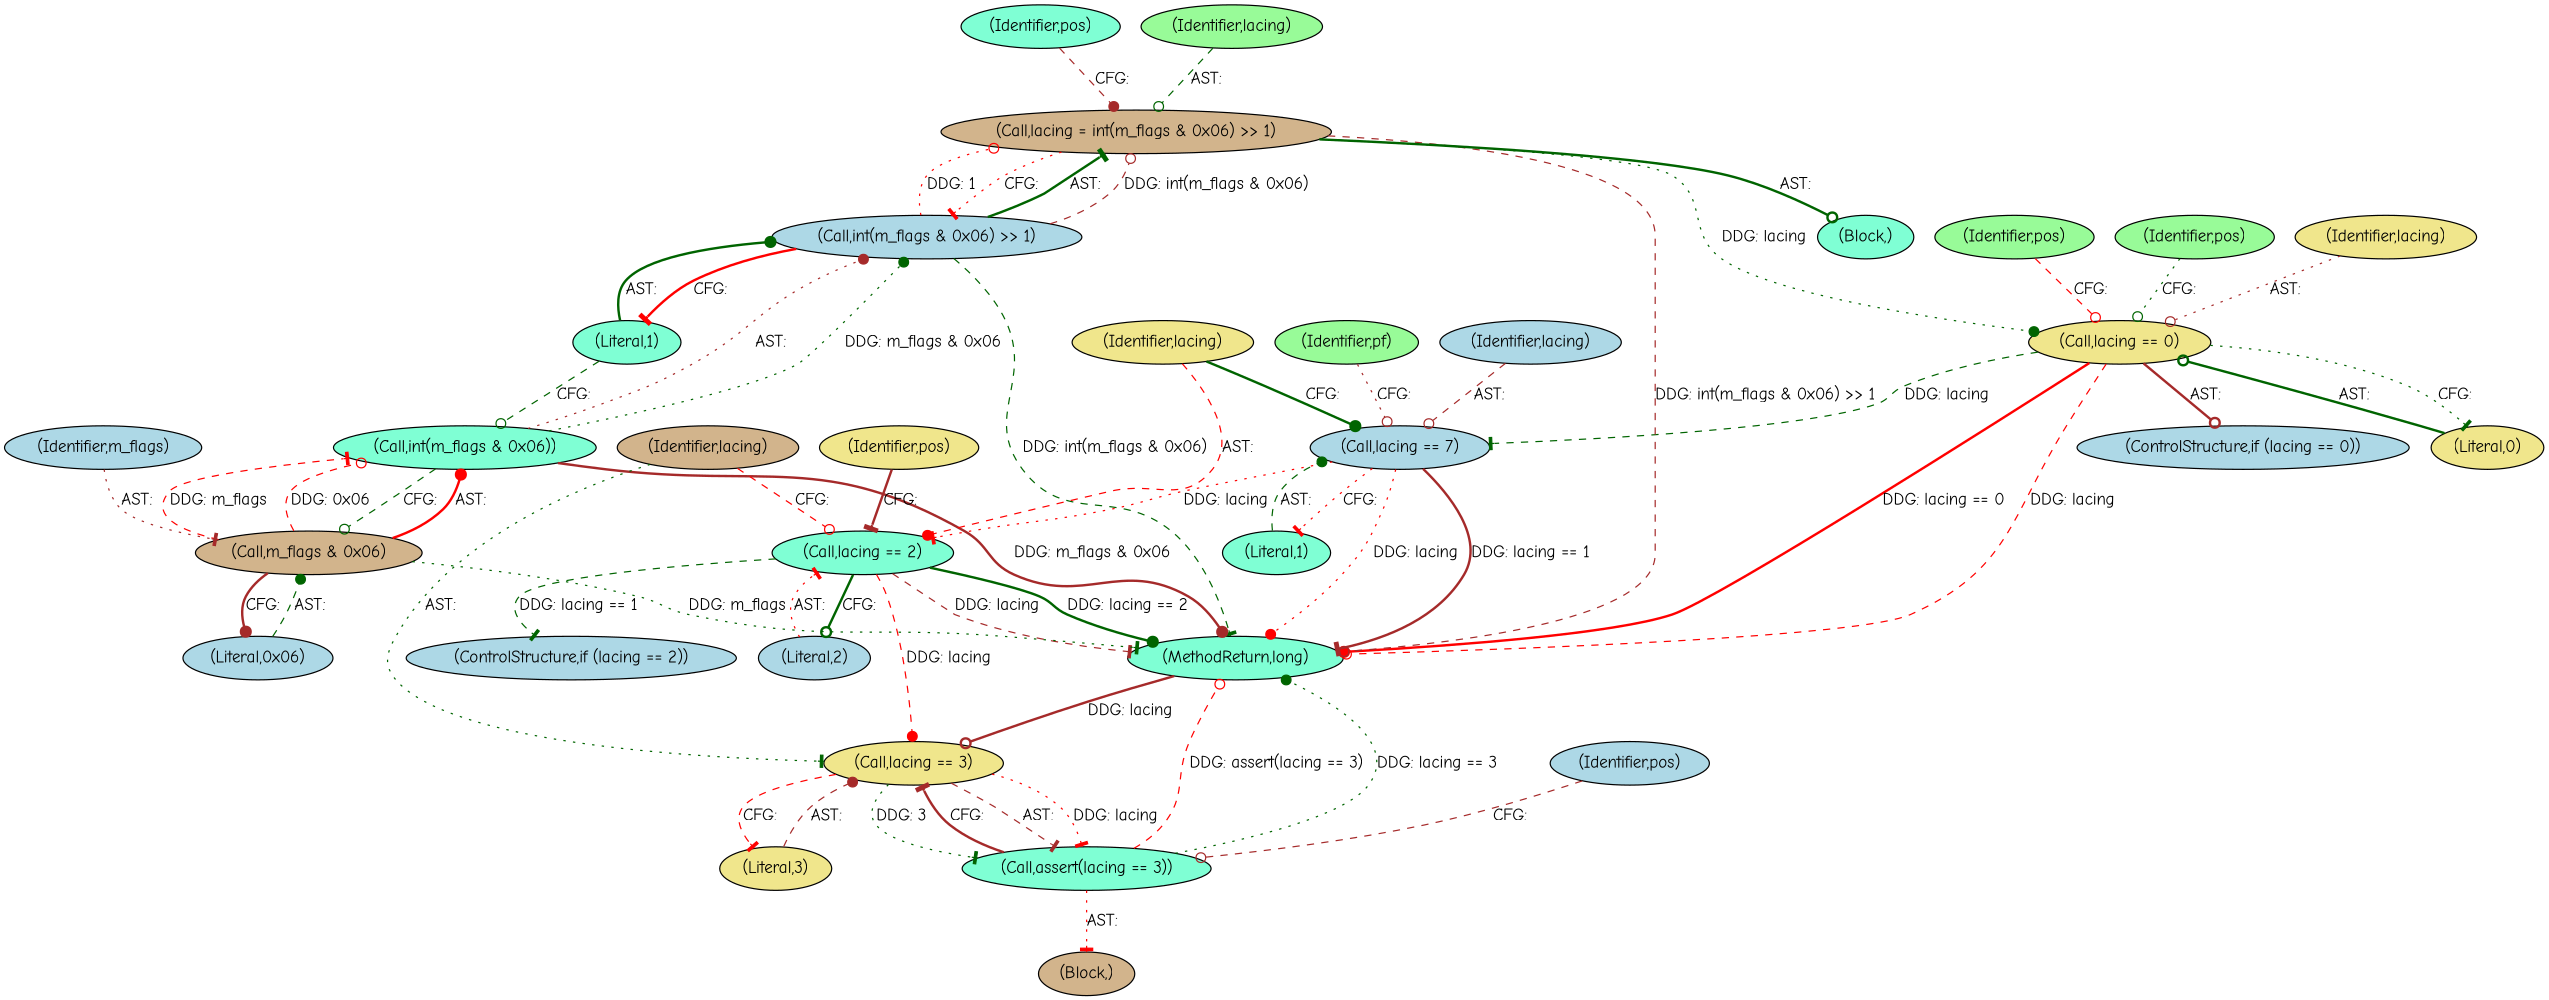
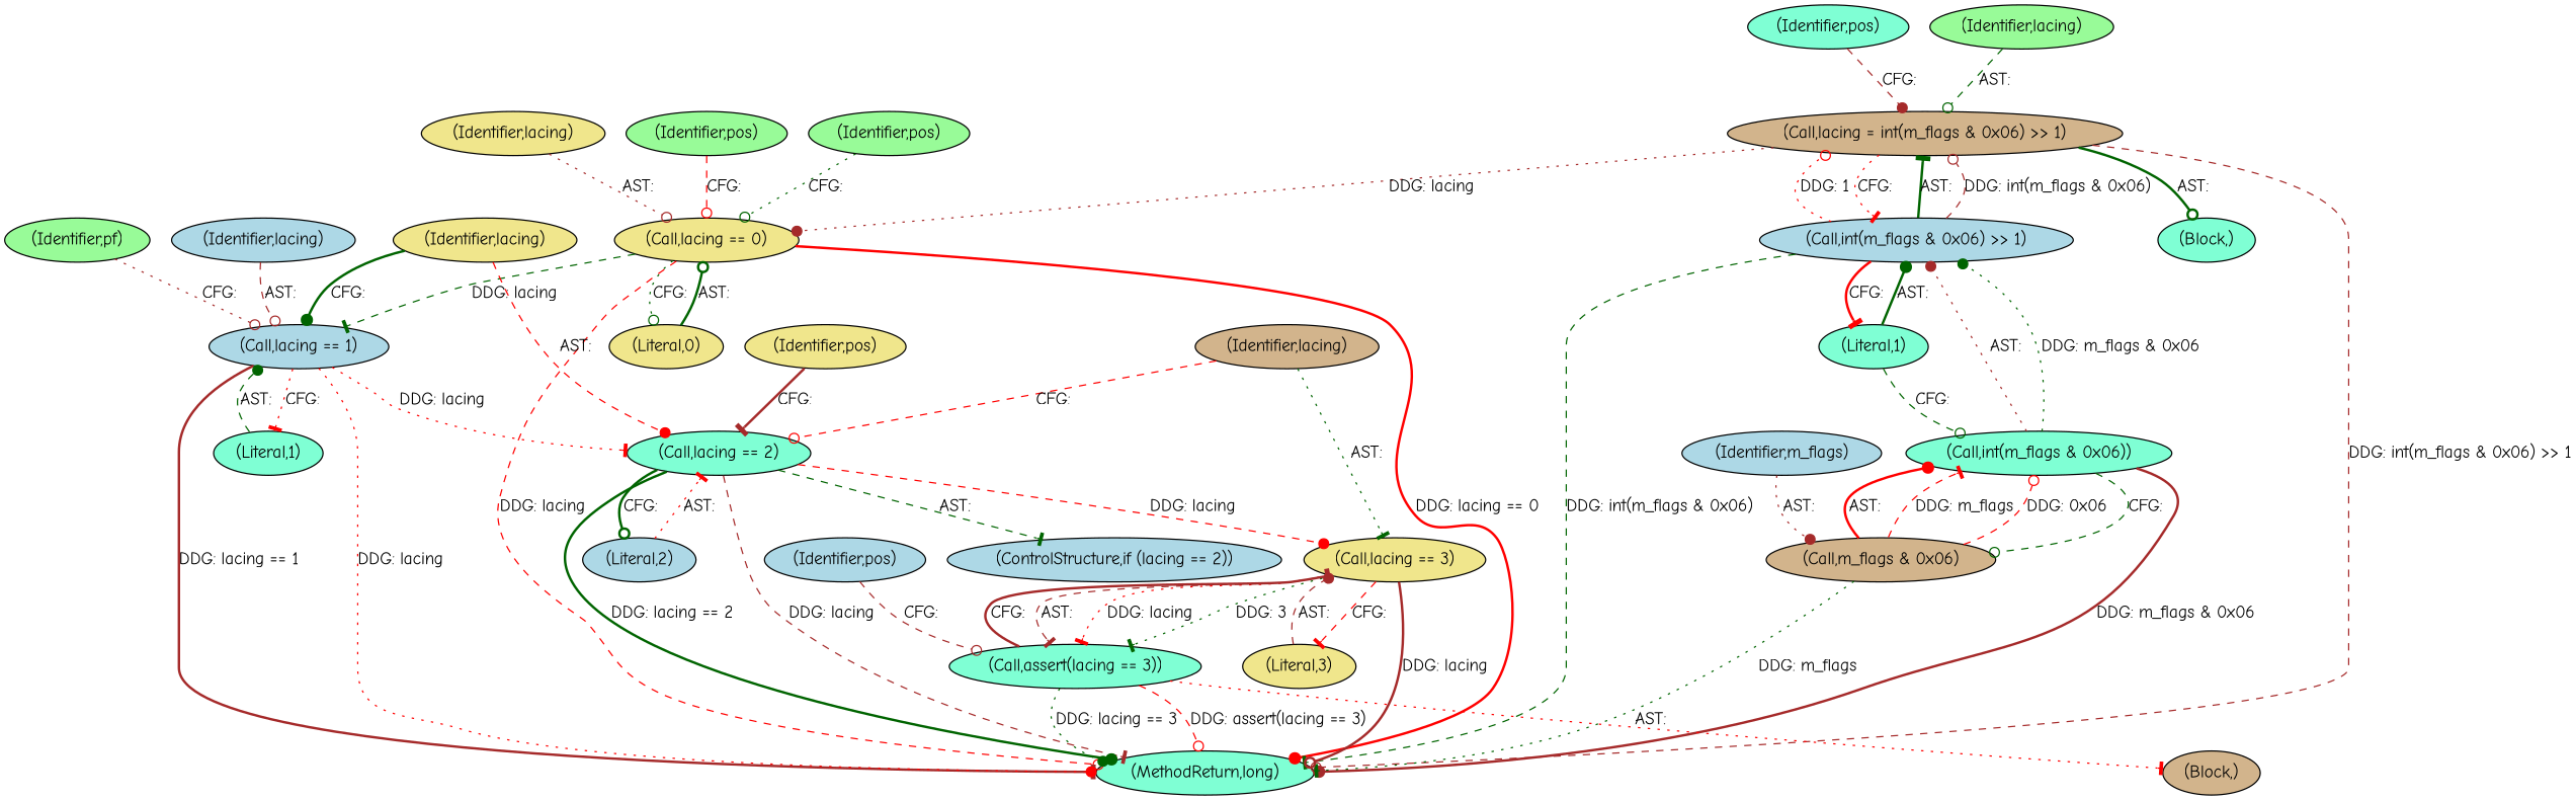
  digraph {
    fontname="Comic Neue"
    node [fillcolor=lightblue fontname="Comic Neue" style=filled]
    edge [arrowhead=odot color=darkgreen fontname="Comic Neue" style=dashed]
    n1 [fillcolor=khaki label="(Call,lacing == 0)"]
-   n2 [label="(Call,lacing == 7)"]
+   n2 [label="(Call,lacing == 1)"]
    n3 [fillcolor=khaki label="(Literal,0)"]
    n4 [fillcolor=aquamarine label="(MethodReturn,long)"]
-   n5 [label="(ControlStructure,if (lacing == 0))"]
    n6 [fillcolor=aquamarine label="(Call,lacing == 2)"]
    n7 [fillcolor=aquamarine label="(Literal,1)"]
    n8 [fillcolor=tan label="(Call,lacing = int(m_flags & 0x06) >> 1)"]
    n9 [label="(Call,int(m_flags & 0x06) >> 1)"]
    n10 [fillcolor=aquamarine label="(Block,)"]
    n11 [fillcolor=aquamarine label="(Literal,1)"]
    n12 [fillcolor=aquamarine label="(Call,int(m_flags & 0x06))"]
    n13 [fillcolor=tan label="(Call,m_flags & 0x06)"]
-   n14 [label="(Literal,0x06)"]
    n15 [fillcolor=khaki label="(Call,lacing == 3)"]
    n16 [label="(ControlStructure,if (lacing == 2))"]
    n17 [label="(Literal,2)"]
    n18 [fillcolor=aquamarine label="(Call,assert(lacing == 3))"]
    n19 [fillcolor=khaki label="(Literal,3)"]
    n20 [fillcolor=tan label="(Block,)"]
    n21 [label="(Identifier,m_flags)"]
    n22 [fillcolor=palegreen label="(Identifier,pos)"]
    n23 [label="(Identifier,lacing)"]
    n24 [fillcolor=khaki label="(Identifier,lacing)"]
    n25 [fillcolor=palegreen label="(Identifier,pos)"]
    n26 [fillcolor=palegreen label="(Identifier,pf)"]
    n27 [fillcolor=khaki label="(Identifier,pos)"]
    n28 [fillcolor=aquamarine label="(Identifier,pos)"]
    n29 [fillcolor=tan label="(Identifier,lacing)"]
    n30 [label="(Identifier,pos)"]
    n31 [fillcolor=khaki label="(Identifier,lacing)"]
    n32 [fillcolor=palegreen label="(Identifier,lacing)"]
    n1 -> n2 [arrowhead=tee label="DDG: lacing"]
-   n1 -> n3 [arrowhead=tee label="CFG: " style=dotted]
+   n1 -> n3 [label="CFG: " style=dotted]
    n1 -> n4 [color=red label="DDG: lacing"]
    n1 -> n4 [arrowhead=dot color=red label="DDG: lacing == 0" style=bold]
-   n1 -> n5 [color=brown label="AST: " style=bold]
    n2 -> n4 [arrowhead=tee color=brown label="DDG: lacing == 1" style=bold]
    n2 -> n4 [arrowhead=dot color=red label="DDG: lacing" style=dotted]
    n2 -> n6 [arrowhead=tee color=red label="DDG: lacing" style=dotted]
    n2 -> n7 [arrowhead=tee color=red label="CFG: " style=dotted]
    n3 -> n1 [label="AST: " style=bold]
    n6 -> n4 [arrowhead=tee color=brown label="DDG: lacing"]
    n6 -> n4 [arrowhead=dot label="DDG: lacing == 2" style=bold]
    n6 -> n15 [arrowhead=dot color=red label="DDG: lacing"]
-   n6 -> n16 [arrowhead=tee label="DDG: lacing == 1"]
+   n6 -> n16 [arrowhead=tee label="AST: "]
    n6 -> n17 [label="CFG: " style=bold]
    n7 -> n2 [arrowhead=dot label="AST: "]
-   n8 -> n1 [arrowhead=dot label="DDG: lacing" style=dotted]
+   n8 -> n1 [arrowhead=dot color=brown label="DDG: lacing" style=dotted]
    n8 -> n4 [color=brown label="DDG: int(m_flags & 0x06) >> 1"]
    n8 -> n9 [arrowhead=tee color=red label="CFG: " style=dotted]
    n8 -> n10 [label="AST: " style=bold]
    n9 -> n4 [arrowhead=tee label="DDG: int(m_flags & 0x06)"]
    n9 -> n8 [arrowhead=tee label="AST: " style=bold]
    n9 -> n8 [color=brown label="DDG: int(m_flags & 0x06)"]
    n9 -> n8 [color=red label="DDG: 1" style=dotted]
    n9 -> n11 [arrowhead=tee color=red label="CFG: " style=bold]
    n11 -> n9 [arrowhead=dot label="AST: " style=bold]
    n11 -> n12 [label="CFG: "]
    n12 -> n4 [arrowhead=dot color=brown label="DDG: m_flags & 0x06" style=bold]
    n12 -> n9 [arrowhead=dot color=brown label="AST: " style=dotted]
    n12 -> n9 [arrowhead=dot label="DDG: m_flags & 0x06" style=dotted]
    n12 -> n13 [label="CFG: "]
    n13 -> n4 [arrowhead=tee label="DDG: m_flags" style=dotted]
    n13 -> n12 [arrowhead=dot color=red label="AST: " style=bold]
    n13 -> n12 [arrowhead=tee color=red label="DDG: m_flags"]
    n13 -> n12 [color=red label="DDG: 0x06"]
-   n13 -> n14 [arrowhead=dot color=brown label="CFG: " style=bold]
-   n14 -> n13 [arrowhead=dot label="AST: "]
-   n4 -> n15 [color=brown label="DDG: lacing" style=bold]
+   n15 -> n4 [color=brown label="DDG: lacing" style=bold]
    n15 -> n18 [arrowhead=tee color=brown label="AST: "]
    n15 -> n18 [arrowhead=tee color=red label="DDG: lacing" style=dotted]
    n15 -> n18 [arrowhead=tee label="DDG: 3" style=dotted]
    n15 -> n19 [arrowhead=tee color=red label="CFG: "]
    n17 -> n6 [arrowhead=tee color=red label="AST: " style=dotted]
    n18 -> n4 [arrowhead=dot label="DDG: lacing == 3" style=dotted]
    n18 -> n4 [color=red label="DDG: assert(lacing == 3)"]
    n18 -> n15 [arrowhead=tee color=brown label="CFG: " style=bold]
    n18 -> n20 [arrowhead=tee color=red label="AST: " style=dotted]
    n19 -> n15 [arrowhead=dot color=brown label="AST: "]
-   n21 -> n13 [arrowhead=tee color=brown label="AST: " style=dotted]
+   n21 -> n13 [arrowhead=dot color=brown label="AST: " style=dotted]
    n22 -> n1 [color=red label="CFG: "]
    n23 -> n2 [color=brown label="AST: "]
    n24 -> n2 [arrowhead=dot label="CFG: " style=bold]
    n24 -> n6 [arrowhead=dot color=red label="AST: "]
    n25 -> n1 [label="CFG: " style=dotted]
    n26 -> n2 [color=brown label="CFG: " style=dotted]
    n27 -> n6 [arrowhead=tee color=brown label="CFG: " style=bold]
    n28 -> n8 [arrowhead=dot color=brown label="CFG: "]
    n29 -> n6 [color=red label="CFG: "]
    n29 -> n15 [arrowhead=tee label="AST: " style=dotted]
    n30 -> n18 [color=brown label="CFG: "]
    n31 -> n1 [color=brown label="AST: " style=dotted]
    n32 -> n8 [label="AST: "]
  }
